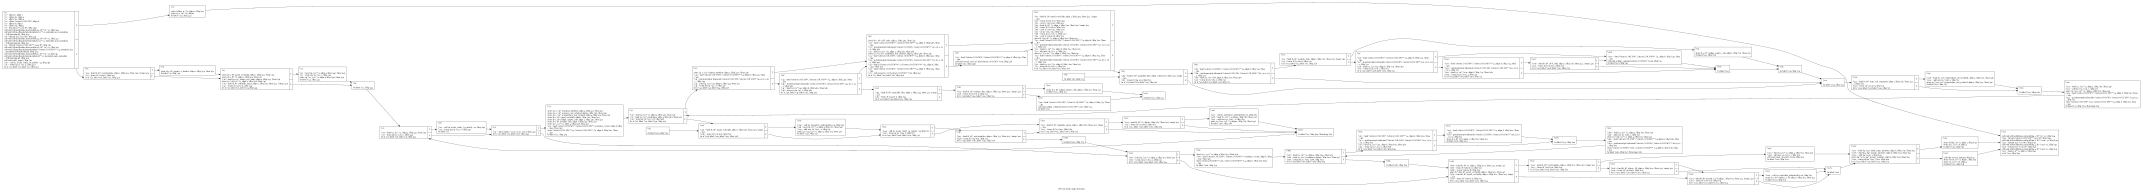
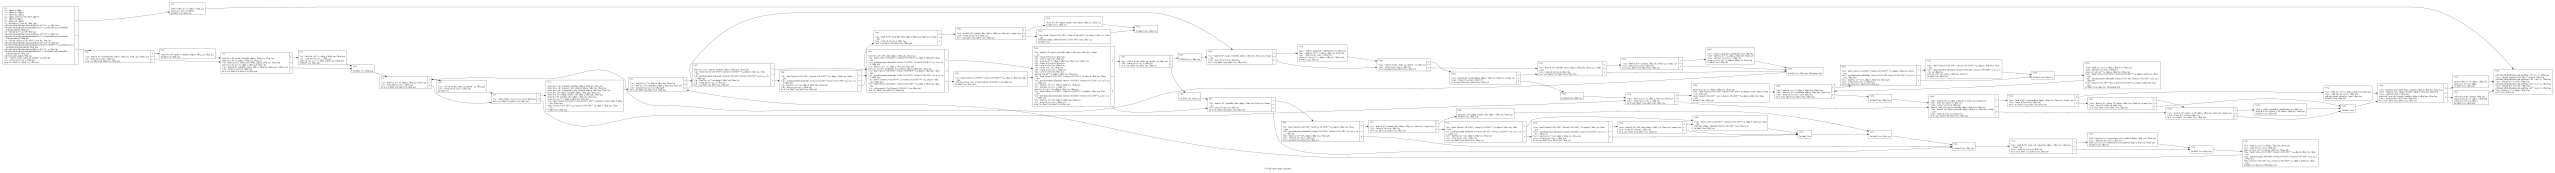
  digraph {
    fontname="Playfair Display"
    label="CFG for 'print_page' function"
    rankdir=LR
    node [fontname="Playfair Display" shape=record]
    edge [fontname="Playfair Display"]
    n1 [label="{%0:\l  %1 = alloca i1, align 1\l  %2 = alloca i32, align 4\l  %3 = alloca i32, align 4\l  %4 = alloca %struct.COLUMN*, align 8\l  %5 = alloca i8, align 1\l  %6 = alloca i32, align 4\l  %7 = bitcast i32* %2 to i8*, !dbg !409\l  call void @llvm.lifetime.start.p0i8(i64 4, i8* %7) #13, !dbg !409\l  call void @llvm.dbg.declare(metadata i32* %2, metadata !405, metadata\l... !DIExpression()), !dbg !410\l  %8 = bitcast i32* %3 to i8*, !dbg !411\l  call void @llvm.lifetime.start.p0i8(i64 4, i8* %8) #13, !dbg !411\l  call void @llvm.dbg.declare(metadata i32* %3, metadata !406, metadata\l... !DIExpression()), !dbg !412\l  %9 = bitcast %struct.COLUMN** %4 to i8*, !dbg !413\l  call void @llvm.lifetime.start.p0i8(i64 8, i8* %9) #13, !dbg !413\l  call void @llvm.dbg.declare(metadata %struct.COLUMN** %4, metadata !407,\l... metadata !DIExpression()), !dbg !414\l  call void @llvm.lifetime.start.p0i8(i64 1, i8* %5) #13, !dbg !415\l  call void @llvm.dbg.declare(metadata i8* %5, metadata !408, metadata\l... !DIExpression()), !dbg !416\l  call void @init_page(), !dbg !417\l  %10 = call i32 @cols_ready_to_print() #14, !dbg !418\l  %11 = icmp eq i32 %10, 0, !dbg !420\l  br i1 %11, label %12, label %13, !dbg !421\l|{<s0>T|<s1>F}}"]
    n2 [label="{%12:\l\l  store i1 false, i1* %1, align 1, !dbg !422\l  store i32 1, i32* %6, align 4\l  br label %213, !dbg !422\l}"]
    n3 [label="{%13:\l\l  %14 = load i8, i8* @extremities, align 1, !dbg !423, !tbaa !425, !range !429\l  %15 = trunc i8 %14 to i1, !dbg !423\l  br i1 %15, label %16, label %17, !dbg !430\l|{<s0>T|<s1>F}}"]
    n4 [label="{%213:\l\l  call void @llvm.lifetime.end.p0i8(i64 1, i8* %5) #13, !dbg !649\l  %214 = bitcast %struct.COLUMN** %4 to i8*, !dbg !649\l  call void @llvm.lifetime.end.p0i8(i64 8, i8* %214) #13, !dbg !649\l  %215 = bitcast i32* %3 to i8*, !dbg !649\l  call void @llvm.lifetime.end.p0i8(i64 4, i8* %215) #13, !dbg !649\l  %216 = bitcast i32* %2 to i8*, !dbg !649\l  call void @llvm.lifetime.end.p0i8(i64 4, i8* %216) #13, !dbg !649\l  %217 = load i1, i1* %1, align 1, !dbg !649\l  ret i1 %217, !dbg !649\l}"]
    n5 [label="{%16:\l\l  store i8 1, i8* @print_a_header, align 1, !dbg !431, !tbaa !425\l  br label %17, !dbg !432\l}"]
    n6 [label="{%17:\l\l  store i8 0, i8* @pad_vertically, align 1, !dbg !433, !tbaa !425\l  store i8 0, i8* %5, align 1, !dbg !434, !tbaa !425\l  %18 = load i32, i32* @lines_per_body, align 4, !dbg !435, !tbaa !436\l  store i32 %18, i32* %3, align 4, !dbg !438, !tbaa !436\l  %19 = load i8, i8* @double_space, align 1, !dbg !439, !tbaa !425, !range !429\l  %20 = trunc i8 %19 to i1, !dbg !439\l  br i1 %20, label %21, label %24, !dbg !441\l|{<s0>T|<s1>F}}"]
    n7 [label="{%21:\l\l  %22 = load i32, i32* %3, align 4, !dbg !442, !tbaa !436\l  %23 = mul nsw i32 %22, 2, !dbg !442\l  store i32 %23, i32* %3, align 4, !dbg !442, !tbaa !436\l  br label %24, !dbg !443\l}"]
    n8 [label="{%24:\l\l  br label %25, !dbg !444\l}"]
    n9 [label="{%25:\l\l  %26 = load i32, i32* %3, align 4, !dbg !445, !tbaa !436\l  %27 = icmp sgt i32 %26, 0, !dbg !446\l  br i1 %27, label %28, label %31, !dbg !447\l|{<s0>T|<s1>F}}"]
    n10 [label="{%28:\l\l  %29 = call i32 @cols_ready_to_print() #14, !dbg !448\l  %30 = icmp ugt i32 %29, 0, !dbg !449\l  br label %31\l}"]
    n11 [label="{%31:\l\l  %32 = phi i1 [ false, %25 ], [ %30, %28 ], !dbg !450\l  br i1 %32, label %33, label %161, !dbg !444\l|{<s0>T|<s1>F}}"]
    n12 [label="{%33:\l\l  store i32 0, i32* @output_position, align 4, !dbg !451, !tbaa !436\l  store i32 0, i32* @spaces_not_printed, align 4, !dbg !453, !tbaa !436\l  store i32 0, i32* @separators_not_printed, align 4, !dbg !454, !tbaa !436\l  store i8 0, i8* @pad_vertically, align 1, !dbg !455, !tbaa !425\l  store i8 0, i8* @align_empty_cols, align 1, !dbg !456, !tbaa !425\l  store i8 1, i8* @empty_line, align 1, !dbg !457, !tbaa !425\l  store i32 1, i32* %2, align 4, !dbg !458, !tbaa !436\l  %34 = load %struct.COLUMN*, %struct.COLUMN** @column_vector, align 8, !dbg\l... !460, !tbaa !461\l  store %struct.COLUMN* %34, %struct.COLUMN** %4, align 8, !dbg !463, !tbaa\l... !461\l  br label %35, !dbg !464\l}"]
    n13 [label="{%161:\l\l  %162 = load i32, i32* %3, align 4, !dbg !591, !tbaa !436\l  %163 = icmp eq i32 %162, 0, !dbg !593\l  br i1 %163, label %164, label %185, !dbg !594\l|{<s0>T|<s1>F}}"]
    n14 [label="{%35:\l\l  %36 = load i32, i32* %2, align 4, !dbg !465, !tbaa !436\l  %37 = load i32, i32* @columns, align 4, !dbg !467, !tbaa !436\l  %38 = icmp sle i32 %36, %37, !dbg !468\l  br i1 %38, label %39, label %136, !dbg !469\l|{<s0>T|<s1>F}}"]
    n15 [label="{%164:\l\l  store i32 1, i32* %2, align 4, !dbg !595, !tbaa !436\l  %165 = load %struct.COLUMN*, %struct.COLUMN** @column_vector, align 8, !dbg\l... !597, !tbaa !461\l  store %struct.COLUMN* %165, %struct.COLUMN** %4, align 8, !dbg !598, !tbaa\l... !461\l  br label %166, !dbg !599\l}"]
    n16 [label="{%185:\l\l  %186 = load i8, i8* %5, align 1, !dbg !620, !tbaa !425, !range !429\l  %187 = trunc i8 %186 to i1, !dbg !620\l  %188 = zext i1 %187 to i8, !dbg !621\l  store i8 %188, i8* @pad_vertically, align 1, !dbg !621, !tbaa !425\l  %189 = load i8, i8* @pad_vertically, align 1, !dbg !622, !tbaa !425, !range\l... !429\l  %190 = trunc i8 %189 to i1, !dbg !622\l  br i1 %190, label %191, label %197, !dbg !624\l|{<s0>T|<s1>F}}"]
    n17 [label="{%39:\l\l  store i32 0, i32* @input_position, align 4, !dbg !470, !tbaa !436\l  %40 = load %struct.COLUMN*, %struct.COLUMN** %4, align 8, !dbg !472, !tbaa\l... !461\l  %41 = getelementptr inbounds %struct.COLUMN, %struct.COLUMN* %40, i32 0, i32\l... 7, !dbg !474\l  %42 = load i32, i32* %41, align 8, !dbg !474, !tbaa !475\l  %43 = icmp sgt i32 %42, 0, !dbg !477\l  br i1 %43, label %49, label %44, !dbg !478\l|{<s0>T|<s1>F}}"]
    n18 [label="{%136:\l\l  %137 = load i8, i8* @pad_vertically, align 1, !dbg !566, !tbaa !425, !range\l... !429\l  %138 = trunc i8 %137 to i1, !dbg !566\l  br i1 %138, label %139, label %143, !dbg !568\l|{<s0>T|<s1>F}}"]
    n19 [label="{%166:\l\l  %167 = load i32, i32* %2, align 4, !dbg !600, !tbaa !436\l  %168 = load i32, i32* @columns, align 4, !dbg !602, !tbaa !436\l  %169 = icmp sle i32 %167, %168, !dbg !603\l  br i1 %169, label %170, label %184, !dbg !604\l|{<s0>T|<s1>F}}"]
    n20 [label="{%191:\l\l  %192 = load i8, i8* @extremities, align 1, !dbg !625, !tbaa !425, !range !429\l  %193 = trunc i8 %192 to i1, !dbg !625\l  br i1 %193, label %194, label %197, !dbg !626\l|{<s0>T|<s1>F}}"]
    n21 [label="{%200:\l\l  %201 = load i8, i8* @print_a_FF, align 1, !dbg !633, !tbaa !425, !range !429\l  %202 = trunc i8 %201 to i1, !dbg !633\l  br i1 %202, label %203, label %205, !dbg !634\l|{<s0>T|<s1>F}}"]
    n22 [label="{%49:\l\l  store i8 0, i8* @FF_only, align 1, !dbg !484, !tbaa !425\l  %50 = load %struct.COLUMN*, %struct.COLUMN** %4, align 8, !dbg !486, !tbaa\l... !461\l  %51 = getelementptr inbounds %struct.COLUMN, %struct.COLUMN* %50, i32 0, i32\l... 8, !dbg !487\l  %52 = load i32, i32* %51, align 4, !dbg !487, !tbaa !488\l  store i32 %52, i32* @padding_not_printed, align 4, !dbg !489, !tbaa !436\l  %53 = load %struct.COLUMN*, %struct.COLUMN** %4, align 8, !dbg !490, !tbaa\l... !461\l  %54 = getelementptr inbounds %struct.COLUMN, %struct.COLUMN* %53, i32 0, i32\l... 3, !dbg !492\l  %55 = load i1 (%struct.COLUMN*)*, i1 (%struct.COLUMN*)** %54, align 8, !dbg\l... !492, !tbaa !493\l  %56 = load %struct.COLUMN*, %struct.COLUMN** %4, align 8, !dbg !494, !tbaa\l... !461\l  %57 = call zeroext i1 %55(%struct.COLUMN* %56), !dbg !495\l  br i1 %57, label %60, label %58, !dbg !496\l|{<s0>T|<s1>F}}"]
    n23 [label="{%44:\l\l  %45 = load %struct.COLUMN*, %struct.COLUMN** %4, align 8, !dbg !479, !tbaa\l... !461\l  %46 = getelementptr inbounds %struct.COLUMN, %struct.COLUMN* %45, i32 0, i32\l... 2, !dbg !480\l  %47 = load i32, i32* %46, align 8, !dbg !480, !tbaa !481\l  %48 = icmp eq i32 %47, 1, !dbg !482\l  br i1 %48, label %49, label %113, !dbg !483\l|{<s0>T|<s1>F}}"]
    n24 [label="{%139:\l\l  %140 = call i32 @putchar_unlocked(i32 10), !dbg !569\l  %141 = load i32, i32* %3, align 4, !dbg !571, !tbaa !436\l  %142 = add nsw i32 %141, -1, !dbg !571\l  store i32 %142, i32* %3, align 4, !dbg !571, !tbaa !436\l  br label %143, !dbg !572\l}"]
    n25 [label="{%143:\l\l  %144 = call i32 @cols_ready_to_print() #14, !dbg !573\l  %145 = icmp eq i32 %144, 0, !dbg !575\l  br i1 %145, label %146, label %150, !dbg !576\l|{<s0>T|<s1>F}}"]
    n26 [label="{%60:\l\l  %61 = load i8, i8* @pad_vertically, align 1, !dbg !499, !tbaa !425, !range\l... !429\l  %62 = trunc i8 %61 to i1, !dbg !499\l  %63 = zext i1 %62 to i32, !dbg !499\l  %64 = load i8, i8* %5, align 1, !dbg !500, !tbaa !425, !range !429\l  %65 = trunc i8 %64 to i1, !dbg !500\l  %66 = zext i1 %65 to i32, !dbg !500\l  %67 = or i32 %66, %63, !dbg !500\l  %68 = icmp ne i32 %67, 0, !dbg !500\l  %69 = zext i1 %68 to i8, !dbg !500\l  store i8 %69, i8* %5, align 1, !dbg !500, !tbaa !425\l  %70 = load %struct.COLUMN*, %struct.COLUMN** %4, align 8, !dbg !501, !tbaa\l... !461\l  %71 = getelementptr inbounds %struct.COLUMN, %struct.COLUMN* %70, i32 0, i32\l... 7, !dbg !502\l  %72 = load i32, i32* %71, align 8, !dbg !503, !tbaa !475\l  %73 = add nsw i32 %72, -1, !dbg !503\l  store i32 %73, i32* %71, align 8, !dbg !503, !tbaa !475\l  %74 = load %struct.COLUMN*, %struct.COLUMN** %4, align 8, !dbg !504, !tbaa\l... !461\l  %75 = getelementptr inbounds %struct.COLUMN, %struct.COLUMN* %74, i32 0, i32\l... 7, !dbg !506\l  %76 = load i32, i32* %75, align 8, !dbg !506, !tbaa !475\l  %77 = icmp sle i32 %76, 0, !dbg !507\l  br i1 %77, label %78, label %83, !dbg !508\l|{<s0>T|<s1>F}}"]
    n27 [label="{%58:\l\l  %59 = load %struct.COLUMN*, %struct.COLUMN** %4, align 8, !dbg !497, !tbaa\l... !461\l  call void @read_rest_of_line(%struct.COLUMN* %59), !dbg !498\l  br label %60, !dbg !498\l}"]
    n28 [label="{%113:\l\l  %114 = load i8, i8* @parallel_files, align 1, !dbg !544, !tbaa !425, !range\l... !429\l  %115 = trunc i8 %114 to i1, !dbg !544\l  br i1 %115, label %116, label %123, !dbg !546\l|{<s0>T|<s1>F}}"]
    n29 [label="{%146:\l\l  %147 = load i8, i8* @extremities, align 1, !dbg !577, !tbaa !425, !range !429\l  %148 = trunc i8 %147 to i1, !dbg !577\l  br i1 %148, label %150, label %149, !dbg !578\l|{<s0>T|<s1>F}}"]
    n30 [label="{%150:\l\l  %151 = load i8, i8* @double_space, align 1, !dbg !580, !tbaa !425, !range\l... !429\l  %152 = trunc i8 %151 to i1, !dbg !580\l  br i1 %152, label %153, label %160, !dbg !582\l|{<s0>T|<s1>F}}"]
+   n31 [label="{%78:\l\l  %79 = call i32 @cols_ready_to_print() #14, !dbg !509\l  %80 = icmp eq i32 %79, 0, !dbg !512\l  br i1 %80, label %81, label %82, !dbg !513\l|{<s0>T|<s1>F}}"]
    n32 [label="{%83:\l\l  %84 = load i8, i8* @parallel_files, align 1, !dbg !516, !tbaa !425, !range\l... !429\l  %85 = trunc i8 %84 to i1, !dbg !516\l  br i1 %85, label %86, label %112, !dbg !518\l|{<s0>T|<s1>F}}"]
    n33 [label="{%116:\l\l  %117 = load i8, i8* @empty_line, align 1, !dbg !547, !tbaa !425, !range !429\l  %118 = trunc i8 %117 to i1, !dbg !547\l  br i1 %118, label %119, label %120, !dbg !550\l|{<s0>T|<s1>F}}"]
    n34 [label="{%119:\l\l  store i8 1, i8* @align_empty_cols, align 1, !dbg !551, !tbaa !425\l  br label %122, !dbg !552\l}"]
    n35 [label="{%120:\l\l  %121 = load %struct.COLUMN*, %struct.COLUMN** %4, align 8, !dbg !553, !tbaa\l... !461\l  call void @align_column(%struct.COLUMN* %121), !dbg !554\l  br label %122\l}"]
    n36 [label="{%81:\l\l  br label %136, !dbg !514\l}"]
    n37 [label="{%82:\l\l  br label %83, !dbg !515\l}"]
    n38 [label="{%86:\l\l  %87 = load %struct.COLUMN*, %struct.COLUMN** %4, align 8, !dbg !519, !tbaa\l... !461\l  %88 = getelementptr inbounds %struct.COLUMN, %struct.COLUMN* %87, i32 0, i32\l... 2, !dbg !520\l  %89 = load i32, i32* %88, align 8, !dbg !520, !tbaa !481\l  %90 = icmp ne i32 %89, 0, !dbg !521\l  br i1 %90, label %91, label %112, !dbg !522\l|{<s0>T|<s1>F}}"]
    n39 [label="{%112:\l\l  br label %124, !dbg !543\l}"]
    n40 [label="{%91:\l\l  %92 = load i8, i8* @empty_line, align 1, !dbg !523, !tbaa !425, !range !429\l  %93 = trunc i8 %92 to i1, !dbg !523\l  br i1 %93, label %94, label %95, !dbg !526\l|{<s0>T|<s1>F}}"]
    n41 [label="{%124:\l\l  %125 = load i8, i8* @use_col_separator, align 1, !dbg !556, !tbaa !425,\l... !range !429\l  %126 = trunc i8 %125 to i1, !dbg !556\l  br i1 %126, label %127, label %130, !dbg !558\l|{<s0>T|<s1>F}}"]
    n42 [label="{%94:\l\l  store i8 1, i8* @align_empty_cols, align 1, !dbg !527, !tbaa !425\l  br label %111, !dbg !528\l}"]
    n43 [label="{%95:\l\l  %96 = load %struct.COLUMN*, %struct.COLUMN** %4, align 8, !dbg !529, !tbaa\l... !461\l  %97 = getelementptr inbounds %struct.COLUMN, %struct.COLUMN* %96, i32 0, i32\l... 2, !dbg !531\l  %98 = load i32, i32* %97, align 8, !dbg !531, !tbaa !481\l  %99 = icmp eq i32 %98, 3, !dbg !532\l  br i1 %99, label %108, label %100, !dbg !533\l|{<s0>T|<s1>F}}"]
    n44 [label="{%127:\l\l  %128 = load i32, i32* @separators_not_printed, align 4, !dbg !559, !tbaa !436\l  %129 = add nsw i32 %128, 1, !dbg !559\l  store i32 %129, i32* @separators_not_printed, align 4, !dbg !559, !tbaa !436\l  br label %130, !dbg !559\l}"]
    n45 [label="{%130:\l\l  br label %131, !dbg !560\l}"]
    n46 [label="{%111:\l\l  br label %112, !dbg !542\l}"]
    n47 [label="{%108:\l\l  %109 = load %struct.COLUMN*, %struct.COLUMN** %4, align 8, !dbg !540, !tbaa\l... !461\l  call void @align_column(%struct.COLUMN* %109), !dbg !541\l  br label %110, !dbg !541\l}"]
    n48 [label="{%100:\l\l  %101 = load %struct.COLUMN*, %struct.COLUMN** %4, align 8, !dbg !534, !tbaa\l... !461\l  %102 = getelementptr inbounds %struct.COLUMN, %struct.COLUMN* %101, i32 0,\l... i32 2, !dbg !535\l  %103 = load i32, i32* %102, align 8, !dbg !535, !tbaa !481\l  %104 = icmp eq i32 %103, 2, !dbg !536\l  br i1 %104, label %105, label %110, !dbg !537\l|{<s0>T|<s1>F}}"]
    n49 [label="{%110:\l\l  br label %111\l}"]
    n50 [label="{%105:\l\l  %106 = load i8, i8* @FF_only, align 1, !dbg !538, !tbaa !425, !range !429\l  %107 = trunc i8 %106 to i1, !dbg !538\l  br i1 %107, label %108, label %110, !dbg !539\l|{<s0>T|<s1>F}}"]
    n51 [label="{%131:\l\l  %132 = load i32, i32* %2, align 4, !dbg !561, !tbaa !436\l  %133 = add nsw i32 %132, 1, !dbg !561\l  store i32 %133, i32* %2, align 4, !dbg !561, !tbaa !436\l  %134 = load %struct.COLUMN*, %struct.COLUMN** %4, align 8, !dbg !562, !tbaa\l... !461\l  %135 = getelementptr inbounds %struct.COLUMN, %struct.COLUMN* %134, i32 1,\l... !dbg !562\l  store %struct.COLUMN* %135, %struct.COLUMN** %4, align 8, !dbg !562, !tbaa\l... !461\l  br label %35, !dbg !563, !llvm.loop !564\l}"]
    n52 [label="{%122:\l\l  br label %123, !dbg !555\l}"]
    n53 [label="{%149:\l\l  br label %161, !dbg !579\l}"]
    n54 [label="{%153:\l\l  %154 = load i8, i8* %5, align 1, !dbg !583, !tbaa !425, !range !429\l  %155 = trunc i8 %154 to i1, !dbg !583\l  br i1 %155, label %156, label %160, !dbg !584\l|{<s0>T|<s1>F}}"]
    n55 [label="{%160:\l\l  br label %25, !dbg !444, !llvm.loop !589\l}"]
    n56 [label="{%156:\l\l  %157 = call i32 @putchar_unlocked(i32 10), !dbg !585\l  %158 = load i32, i32* %3, align 4, !dbg !587, !tbaa !436\l  %159 = add nsw i32 %158, -1, !dbg !587\l  store i32 %159, i32* %3, align 4, !dbg !587, !tbaa !436\l  br label %160, !dbg !588\l}"]
    n57 [label="{%170:\l\l  %171 = load %struct.COLUMN*, %struct.COLUMN** %4, align 8, !dbg !605, !tbaa\l... !461\l  %172 = getelementptr inbounds %struct.COLUMN, %struct.COLUMN* %171, i32 0,\l... i32 2, !dbg !607\l  %173 = load i32, i32* %172, align 8, !dbg !607, !tbaa !481\l  %174 = icmp eq i32 %173, 0, !dbg !608\l  br i1 %174, label %175, label %178, !dbg !609\l|{<s0>T|<s1>F}}"]
    n58 [label="{%184:\l\l  br label %185, !dbg !619\l}"]
    n59 [label="{%197:\l\l  %198 = load i8, i8* @keep_FF, align 1, !dbg !630, !tbaa !425, !range !429\l  %199 = trunc i8 %198 to i1, !dbg !630\l  br i1 %199, label %200, label %205, !dbg !632\l|{<s0>T|<s1>F}}"]
    n60 [label="{%194:\l\l  %195 = load i32, i32* %3, align 4, !dbg !627, !tbaa !436\l  %196 = add nsw i32 %195, 5, !dbg !628\l  call void @pad_down(i32 %196), !dbg !629\l  br label %206, !dbg !629\l}"]
    n61 [label="{%205:\l\l  br label %206\l}"]
    n62 [label="{%175:\l\l  %176 = load %struct.COLUMN*, %struct.COLUMN** %4, align 8, !dbg !610, !tbaa\l... !461\l  %177 = getelementptr inbounds %struct.COLUMN, %struct.COLUMN* %176, i32 0,\l... i32 10, !dbg !611\l  store i8 1, i8* %177, align 1, !dbg !612, !tbaa !613\l  br label %178, !dbg !610\l}"]
    n63 [label="{%178:\l\l  br label %179, !dbg !614\l}"]
    n64 [label="{%179:\l\l  %180 = load i32, i32* %2, align 4, !dbg !615, !tbaa !436\l  %181 = add nsw i32 %180, 1, !dbg !615\l  store i32 %181, i32* %2, align 4, !dbg !615, !tbaa !436\l  %182 = load %struct.COLUMN*, %struct.COLUMN** %4, align 8, !dbg !616, !tbaa\l... !461\l  %183 = getelementptr inbounds %struct.COLUMN, %struct.COLUMN* %182, i32 1,\l... !dbg !616\l  store %struct.COLUMN* %183, %struct.COLUMN** %4, align 8, !dbg !616, !tbaa\l... !461\l  br label %166, !dbg !617, !llvm.loop !618\l}"]
    n65 [label="{%206:\l\l  %207 = load i64, i64* @last_page_number, align 8, !dbg !639, !tbaa !641\l  %208 = load i64, i64* @page_number, align 8, !dbg !643, !tbaa !641\l  %209 = add i64 %208, 1, !dbg !643\l  store i64 %209, i64* @page_number, align 8, !dbg !643, !tbaa !641\l  %210 = icmp ult i64 %207, %209, !dbg !644\l  br i1 %210, label %211, label %212, !dbg !645\l|{<s0>T|<s1>F}}"]
    n66 [label="{%203:\l\l  %204 = call i32 @putchar_unlocked(i32 12), !dbg !635\l  store i8 0, i8* @print_a_FF, align 1, !dbg !637, !tbaa !425\l  br label %205, !dbg !638\l}"]
    n67 [label="{%211:\l\l  store i1 false, i1* %1, align 1, !dbg !646\l  store i32 1, i32* %6, align 4\l  br label %213, !dbg !646\l}"]
    n68 [label="{%212:\l\l  call void @reset_status(), !dbg !647\l  store i1 true, i1* %1, align 1, !dbg !648\l  store i32 1, i32* %6, align 4\l  br label %213, !dbg !648\l}"]
    n1 -> n2 [tailport=s0]
    n1 -> n3 [tailport=s1]
    n2 -> n4
    n3 -> n5 [tailport=s0]
    n3 -> n6 [tailport=s1]
    n5 -> n6
    n6 -> n7 [tailport=s0]
    n6 -> n8 [tailport=s1]
    n7 -> n8
    n8 -> n9
    n9 -> n10 [tailport=s0]
    n9 -> n11 [tailport=s1]
    n10 -> n11
    n11 -> n12 [tailport=s0]
    n11 -> n13 [tailport=s1]
    n12 -> n14
    n13 -> n15 [tailport=s0]
    n13 -> n16 [tailport=s1]
    n14 -> n17 [tailport=s0]
    n14 -> n18 [tailport=s1]
    n15 -> n19
    n16 -> n20 [tailport=s0]
    n16 -> n21 [tailport=s1]
    n17 -> n22 [tailport=s0]
    n17 -> n23 [tailport=s1]
    n18 -> n24 [tailport=s0]
    n18 -> n25 [tailport=s1]
    n19 -> n57 [tailport=s0]
    n19 -> n58 [tailport=s1]
    n20 -> n59 [tailport=s1]
    n20 -> n60 [tailport=s0]
    n21 -> n61 [tailport=s1]
    n21 -> n66 [tailport=s0]
    n22 -> n26 [tailport=s0]
    n22 -> n27 [tailport=s1]
    n23 -> n22 [tailport=s0]
    n23 -> n28 [tailport=s1]
    n24 -> n25
    n25 -> n29 [tailport=s0]
    n25 -> n30 [tailport=s1]
+   n26 -> n31 [tailport=s0]
    n26 -> n32 [tailport=s1]
    n27 -> n26
    n28 -> n33 [tailport=s0]
    n29 -> n30 [tailport=s0]
    n29 -> n53 [tailport=s1]
    n30 -> n54 [tailport=s0]
    n30 -> n55 [tailport=s1]
+   n31 -> n36 [tailport=s0]
+   n31 -> n37 [tailport=s1]
    n32 -> n38 [tailport=s0]
    n32 -> n39 [tailport=s1]
    n33 -> n34 [tailport=s0]
    n33 -> n35 [tailport=s1]
    n34 -> n52
    n35 -> n52
    n36 -> n18
    n37 -> n32
    n38 -> n39 [tailport=s1]
    n38 -> n40 [tailport=s0]
    n39 -> n41
    n40 -> n42 [tailport=s0]
    n40 -> n43 [tailport=s1]
    n41 -> n44 [tailport=s0]
    n41 -> n45 [tailport=s1]
    n42 -> n46
    n43 -> n47 [tailport=s0]
    n43 -> n48 [tailport=s1]
    n44 -> n45
    n45 -> n51
    n46 -> n39
    n47 -> n49
    n48 -> n49 [tailport=s1]
    n48 -> n50 [tailport=s0]
    n49 -> n46
    n50 -> n47 [tailport=s0]
    n50 -> n49 [tailport=s1]
    n51 -> n14
    n53 -> n13
    n54 -> n55 [tailport=s1]
    n54 -> n56 [tailport=s0]
    n55 -> n9
    n56 -> n55
    n57 -> n62 [tailport=s0]
    n57 -> n63 [tailport=s1]
    n58 -> n16
    n59 -> n21 [tailport=s0]
    n59 -> n61 [tailport=s1]
    n60 -> n65
    n61 -> n65
    n62 -> n63
    n63 -> n64
    n64 -> n19
    n65 -> n67 [tailport=s0]
    n65 -> n68 [tailport=s1]
    n66 -> n61
    n67 -> n4
    n68 -> n4
  }
